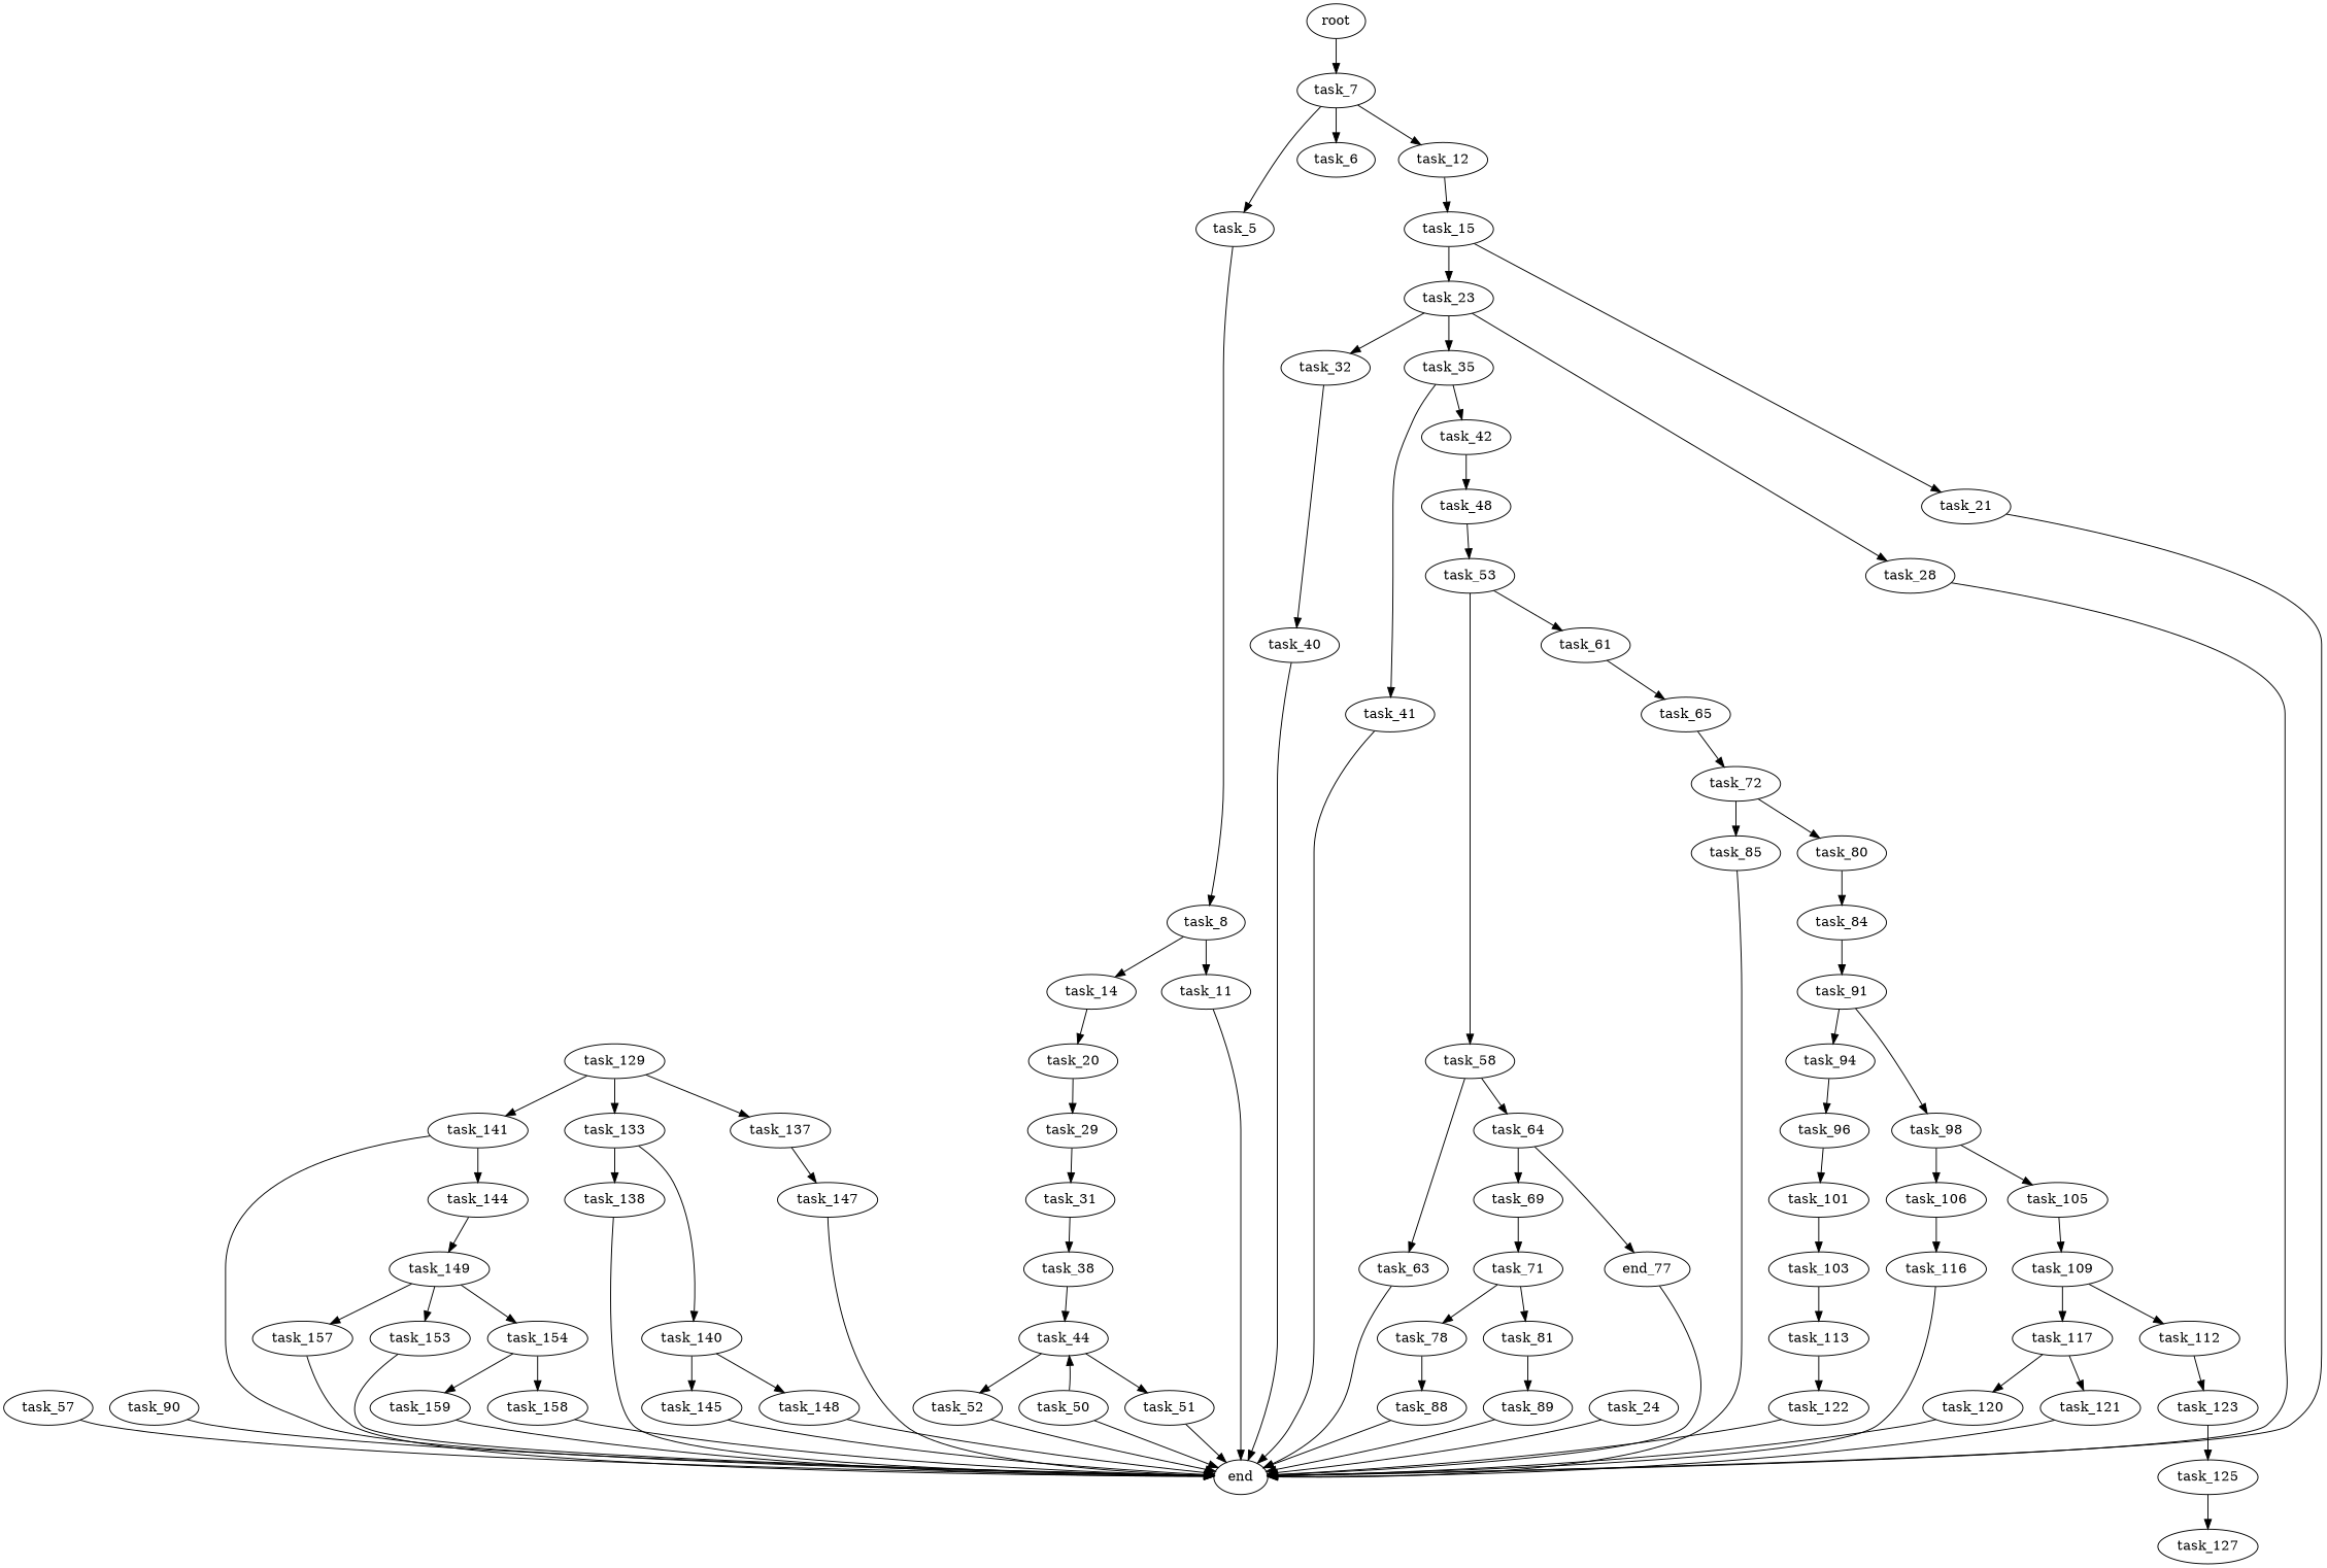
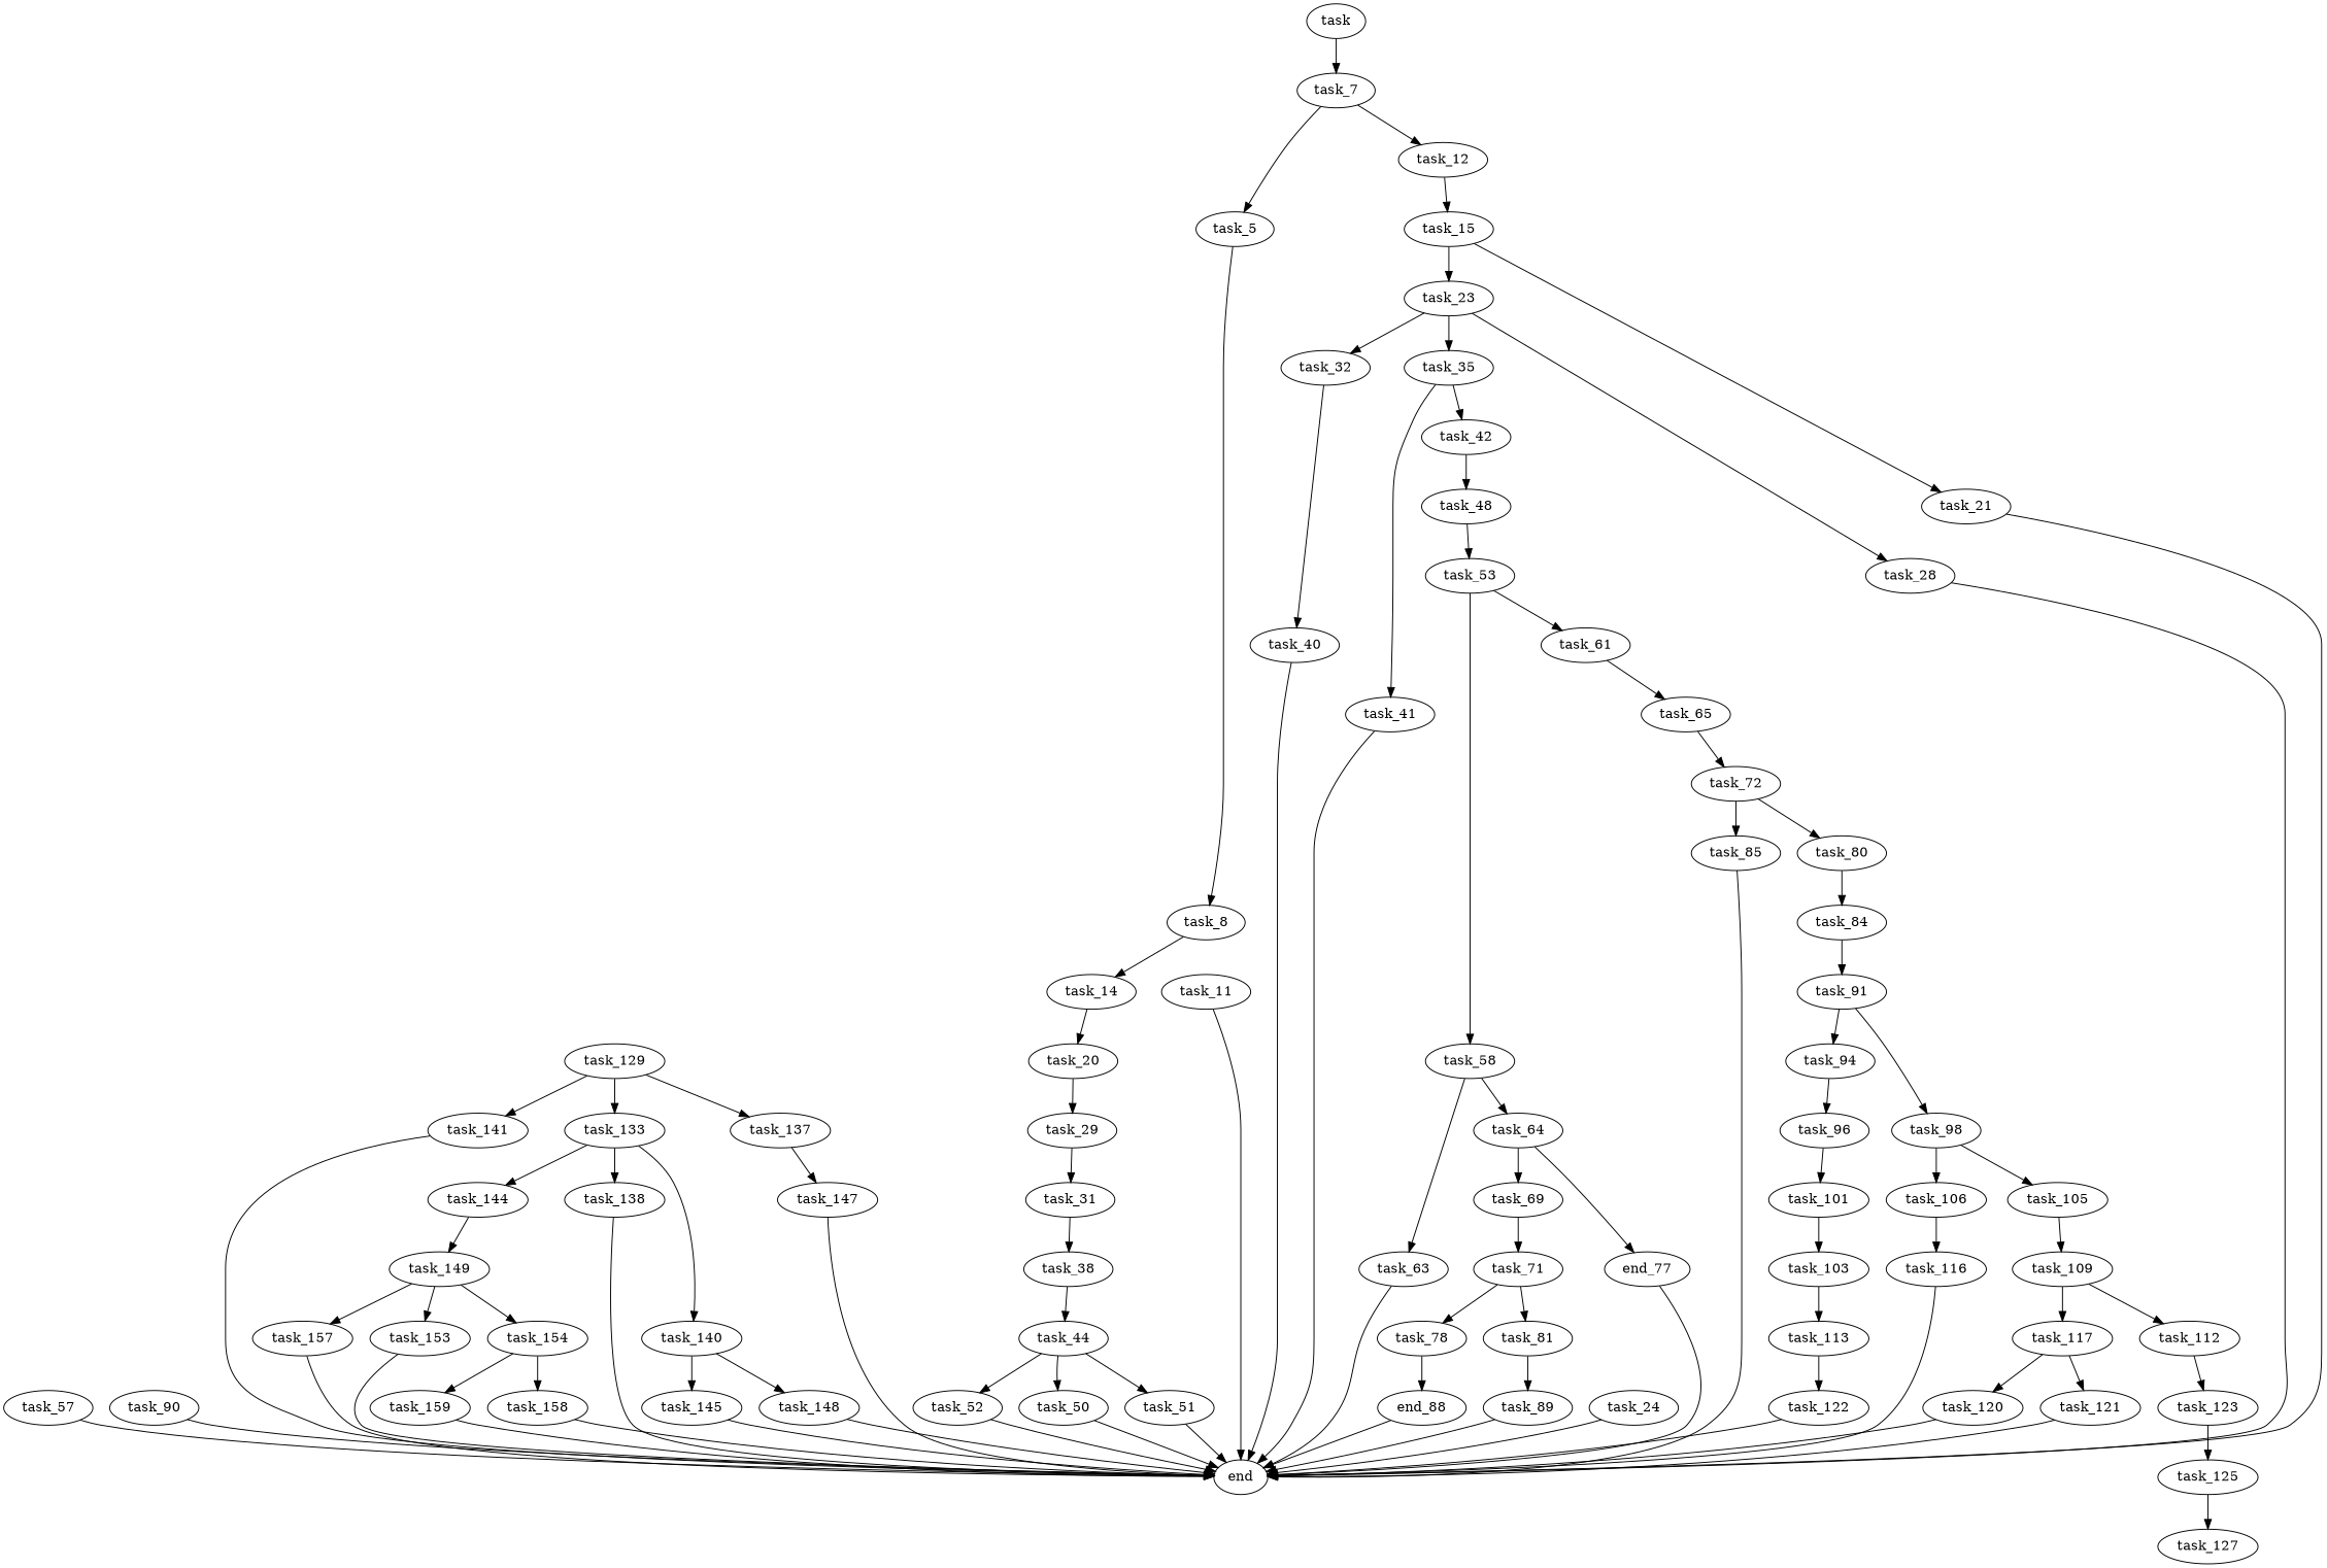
  digraph {
    n1 [label=task_7]
-   root
+   root [label=task]
    task_5
-   task_6
    task_12
    task_8
    task_15
    task_11
    task_14
    end
    task_20
    task_21
    task_23
    task_29
    task_28
    task_32
    task_35
    task_24
    task_31
    task_40
    task_41
    task_42
    task_38
    task_44
    task_48
    task_50
    task_51
    task_52
    task_53
    task_58
    task_61
    task_57
    task_63
    task_64
    task_65
    task_69
    n37 [label=end_77]
    task_72
    task_71
    task_80
    task_85
    task_78
    task_81
-   task_88
+   task_88 [label=end_88]
    task_89
    task_84
    task_91
    task_90
    task_94
    task_98
    task_96
    task_105
    task_106
    task_101
    task_103
    task_109
    task_116
    task_113
    task_122
    task_112
    task_117
    task_123
    task_120
    task_121
    task_125
    task_127
    task_129
    task_133
    task_137
    task_141
    task_138
    task_140
    task_144
    task_147
    task_145
    task_148
    task_149
    task_153
    task_154
    task_157
    task_158
    task_159
    n1 -> task_5
-   n1 -> task_6
    n1 -> task_12
    root -> n1
    task_5 -> task_8
    task_12 -> task_15
-   task_8 -> task_11
    task_8 -> task_14
    task_15 -> task_21
    task_15 -> task_23
    task_11 -> end
    task_14 -> task_20
    task_20 -> task_29
    task_21 -> end
    task_23 -> task_28
    task_23 -> task_32
    task_23 -> task_35
    task_29 -> task_31
    task_28 -> end
    task_32 -> task_40
    task_35 -> task_41
    task_35 -> task_42
    task_24 -> end
    task_31 -> task_38
    task_40 -> end
    task_41 -> end
    task_42 -> task_48
    task_38 -> task_44
-   task_50 -> task_44
+   task_44 -> task_50
    task_44 -> task_51
    task_44 -> task_52
    task_48 -> task_53
    task_50 -> end
    task_51 -> end
    task_52 -> end
    task_53 -> task_58
    task_53 -> task_61
    task_58 -> task_63
    task_58 -> task_64
    task_61 -> task_65
    task_57 -> end
    task_63 -> end
    task_64 -> task_69
    task_64 -> n37
    task_65 -> task_72
    task_69 -> task_71
    n37 -> end
    task_72 -> task_80
    task_72 -> task_85
    task_71 -> task_78
    task_71 -> task_81
    task_80 -> task_84
    task_85 -> end
    task_78 -> task_88
    task_81 -> task_89
    task_88 -> end
    task_89 -> end
    task_84 -> task_91
    task_91 -> task_94
    task_91 -> task_98
    task_90 -> end
    task_94 -> task_96
    task_98 -> task_105
    task_98 -> task_106
    task_96 -> task_101
    task_105 -> task_109
    task_106 -> task_116
    task_101 -> task_103
    task_103 -> task_113
    task_109 -> task_112
    task_109 -> task_117
    task_116 -> end
    task_113 -> task_122
    task_122 -> end
    task_112 -> task_123
    task_117 -> task_120
    task_117 -> task_121
    task_123 -> task_125
    task_120 -> end
    task_121 -> end
    task_125 -> task_127
    task_129 -> task_133
    task_129 -> task_137
    task_129 -> task_141
    task_133 -> task_138
    task_133 -> task_140
-   task_141 -> task_144
+   task_133 -> task_144
    task_137 -> task_147
    task_141 -> end
    task_138 -> end
    task_140 -> task_145
    task_140 -> task_148
    task_144 -> task_149
    task_147 -> end
    task_145 -> end
    task_148 -> end
    task_149 -> task_153
    task_149 -> task_154
    task_149 -> task_157
    task_153 -> end
    task_154 -> task_158
    task_154 -> task_159
    task_157 -> end
    task_158 -> end
    task_159 -> end
  }
